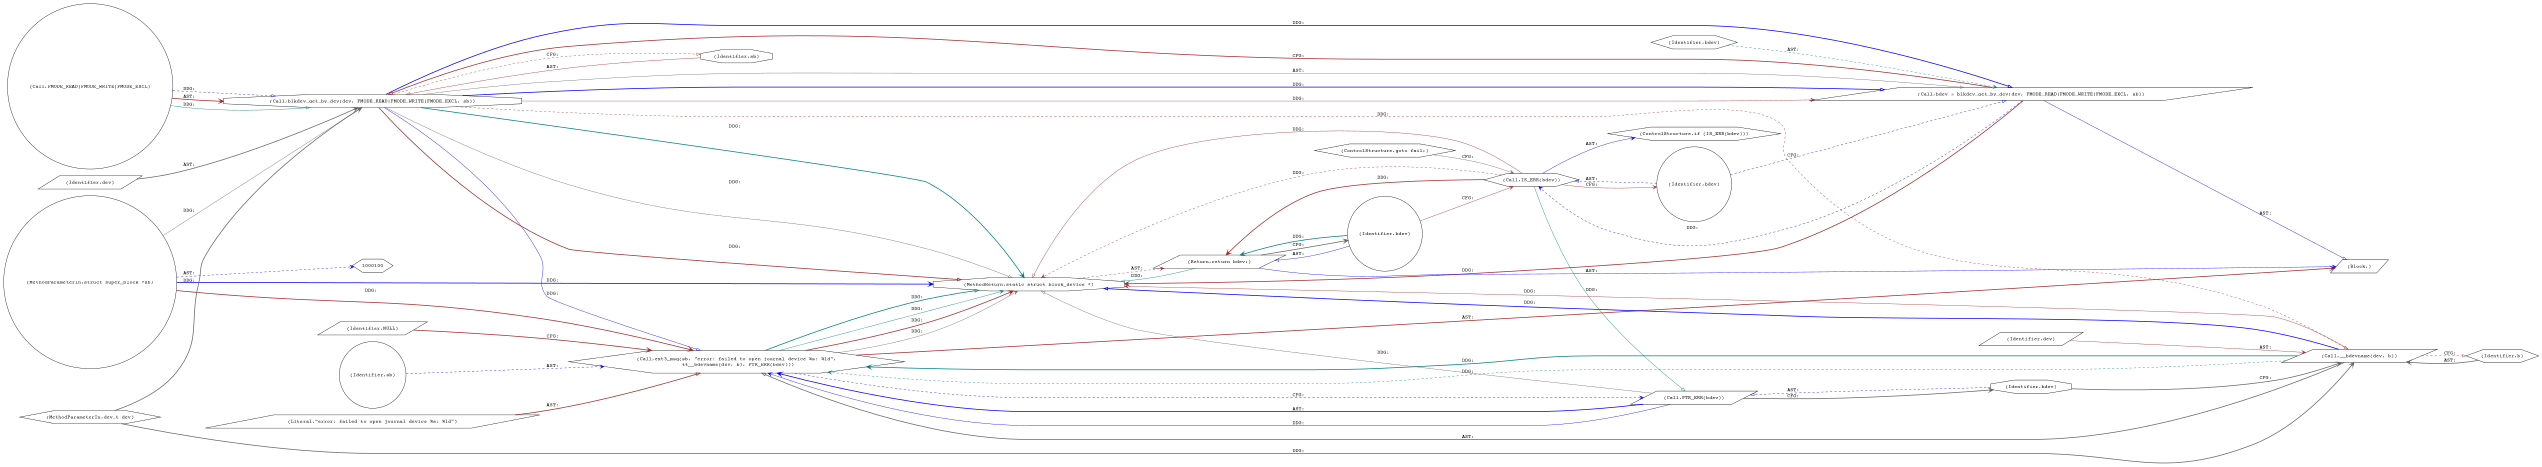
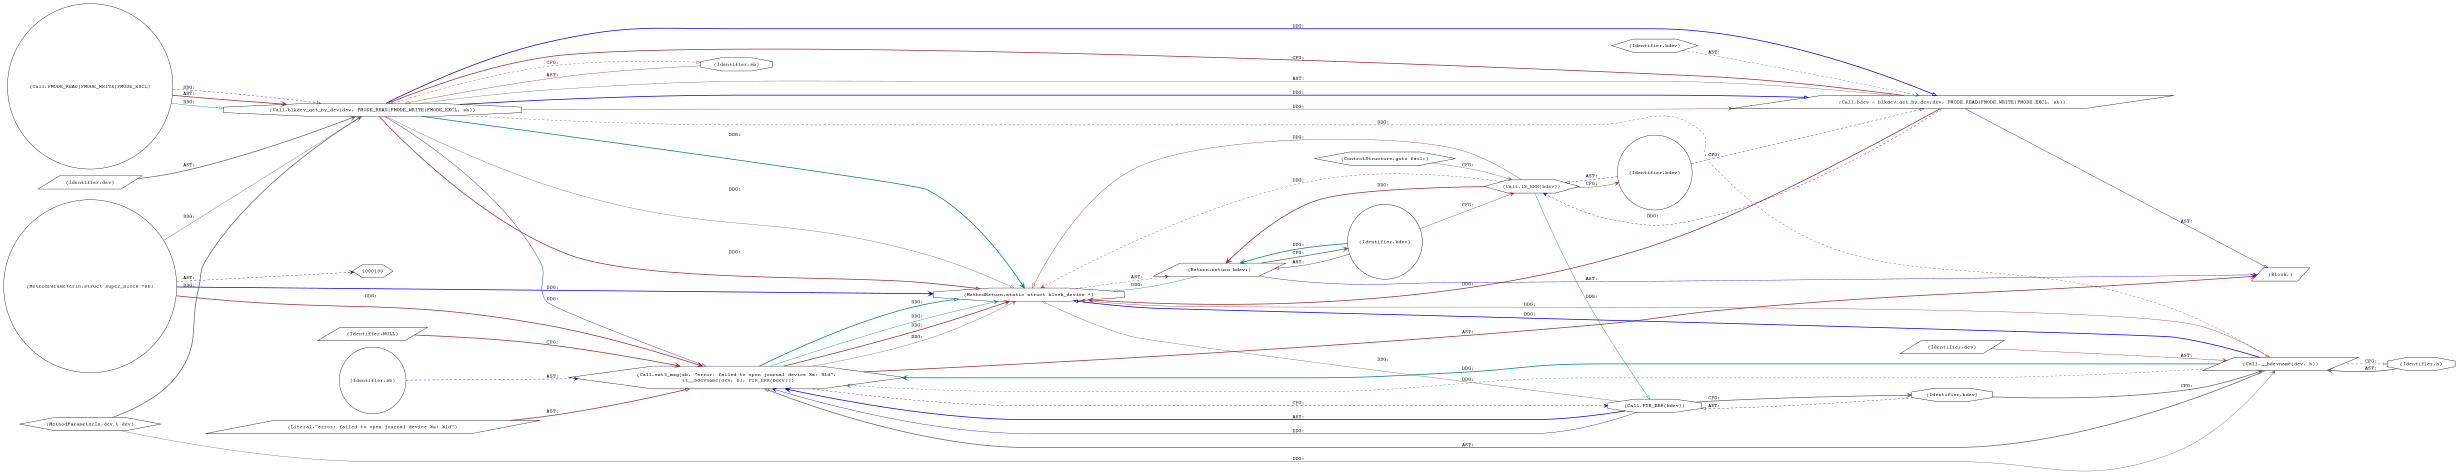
  digraph {
    fontname="Courier Prime"
    rankdir=LR
    node [fontname="Courier Prime" shape=parallelogram]
    edge [arrowhead=vee color=brown fontname="Courier Prime" style=bold]
    n1 [label="(MethodParameterIn,struct super_block *sb)" shape=circle]
    n2 [label="(Call,blkdev_get_by_dev(dev, FMODE_READ|FMODE_WRITE|FMODE_EXCL, sb))" shape=octagon]
    n3 [label="(Call,ext3_msg(sb, \"error: failed to open journal device %s: %ld\",\n \t\t__bdevname(dev, b), PTR_ERR(bdev)))" shape=hexagon]
    n4 [label="(MethodReturn,static struct block_device *)" shape=octagon]
    1000100 [shape=hexagon]
    n6 [label="(Call,bdev = blkdev_get_by_dev(dev, FMODE_READ|FMODE_WRITE|FMODE_EXCL, sb))"]
    n7 [label="(Call,__bdevname(dev, b))"]
    n8 [label="(Identifier,sb)" shape=octagon]
    n9 [label="(Block,)"]
-   n10 [label="(Call,PTR_ERR(bdev))"]
+   n10 [label="(Call,PTR_ERR(bdev))" shape=octagon]
    n11 [label="(Return,return bdev;)"]
    n12 [label="(Call,IS_ERR(bdev))" shape=hexagon]
-   n13 [label="(Identifier,b)" shape=hexagon]
-   n14 [label="(ControlStructure,if (IS_ERR(bdev)))" shape=hexagon]
+   n13 [label="(Identifier,b)" shape=octagon]
    n15 [label="(Identifier,bdev)" shape=circle]
    n16 [label="(Identifier,bdev)" shape=circle]
    n17 [label="(Identifier,bdev)" shape=octagon]
    n18 [label="(Identifier,sb)" shape=circle]
    n19 [label="(Literal,\"error: failed to open journal device %s: %ld\")"]
    n20 [label="(ControlStructure,goto fail;)" shape=hexagon]
    n21 [label="(Call,FMODE_READ|FMODE_WRITE|FMODE_EXCL)" shape=circle]
    n22 [label="(Identifier,dev)"]
    n23 [label="(Identifier,bdev)" shape=hexagon]
    n24 [label="(MethodParameterIn,dev_t dev)" shape=hexagon]
    n25 [label="(Identifier,dev)"]
    n26 [label="(Identifier,NULL)"]
    n1 -> n2 [arrowhead=onormal color=gray40 label="DDG: " style=solid]
    n1 -> n3 [label="DDG: "]
    n1 -> n4 [color=blue label="DDG: "]
    n1 -> 1000100 [color=blue label="AST: " style=dashed]
    n2 -> n3 [arrowhead=onormal color=blue label="DDG: " style=solid]
    n2 -> n4 [color=teal label="DDG: "]
    n2 -> n4 [arrowhead=onormal color=gray40 label="DDG: " style=solid]
    n2 -> n4 [arrowhead=onormal label="DDG: "]
    n2 -> n6 [arrowhead=onormal color=gray40 label="AST: " style=solid]
    n2 -> n6 [arrowhead=onormal color=blue label="DDG: "]
    n2 -> n6 [label="DDG: " style=solid]
    n2 -> n6 [arrowhead=onormal color=blue label="DDG: "]
    n2 -> n7 [arrowhead=onormal label="DDG: " style=dashed]
    n2 -> n8 [arrowhead=onormal label="CFG: " style=dashed]
    n3 -> n4 [label="DDG: "]
    n3 -> n4 [color=gray40 label="DDG: " style=solid]
    n3 -> n4 [arrowhead=onormal color=teal label="DDG: "]
    n3 -> n4 [color=teal label="DDG: " style=solid]
    n3 -> n9 [label="AST: "]
    n3 -> n10 [color=blue label="CFG: " style=dashed]
    n4 -> n11 [label="AST: " style=dashed]
    n6 -> n2 [arrowhead=onormal label="CFG: "]
    n6 -> n4 [label="DDG: "]
    n6 -> n9 [arrowhead=onormal color=blue label="AST: " style=solid]
    n6 -> n12 [color=blue label="DDG: " style=dashed]
    n7 -> n3 [arrowhead=onormal color=gray40 label="AST: "]
    n7 -> n3 [color=teal label="DDG: "]
    n7 -> n3 [color=teal label="DDG: " style=dashed]
    n7 -> n4 [label="DDG: " style=solid]
    n7 -> n4 [arrowhead=onormal color=blue label="DDG: "]
    n7 -> n13 [arrowhead=onormal label="CFG: " style=dashed]
    n8 -> n2 [arrowhead=onormal label="AST: " style=solid]
    n10 -> n3 [color=blue label="AST: "]
    n10 -> n3 [color=blue label="DDG: " style=solid]
    n10 -> n4 [arrowhead=onormal color=gray40 label="DDG: " style=solid]
    n10 -> n17 [color=gray40 label="CFG: "]
    n11 -> n4 [arrowhead=onormal color=teal label="DDG: " style=solid]
    n11 -> n9 [color=blue label="AST: " style=solid]
    n11 -> n16 [color=gray40 label="CFG: "]
    n12 -> n4 [arrowhead=onormal label="DDG: " style=solid]
    n12 -> n4 [label="DDG: " style=dashed]
    n12 -> n10 [arrowhead=onormal color=teal label="DDG: " style=solid]
    n12 -> n11 [label="DDG: "]
-   n12 -> n14 [color=blue label="AST: " style=solid]
    n12 -> n15 [label="CFG: " style=solid]
    n13 -> n7 [color=gray40 label="AST: "]
    n15 -> n6 [arrowhead=onormal color=blue label="CFG: " style=dashed]
    n15 -> n12 [arrowhead=onormal color=blue label="AST: " style=dashed]
    n16 -> n11 [arrowhead=onormal color=blue label="AST: " style=solid]
    n16 -> n11 [color=teal label="DDG: "]
    n16 -> n12 [label="CFG: " style=solid]
    n17 -> n7 [color=gray40 label="CFG: "]
    n17 -> n10 [arrowhead=onormal color=blue label="AST: " style=dashed]
    n18 -> n3 [color=blue label="AST: " style=dashed]
    n19 -> n3 [arrowhead=onormal label="AST: "]
    n20 -> n12 [color=gray40 label="CFG: " style=solid]
    n21 -> n2 [label="AST: "]
    n21 -> n2 [arrowhead=onormal color=teal label="DDG: " style=solid]
    n21 -> n2 [arrowhead=onormal color=blue label="DDG: " style=dashed]
    n22 -> n7 [label="AST: " style=solid]
    n23 -> n6 [color=teal label="AST: " style=dashed]
    n24 -> n2 [color=gray40 label="DDG: "]
-   n24 -> n7 [color=gray40 label="DDG: "]
+   n24 -> n7 [color=gray40 label="DDG: " style=solid]
    n25 -> n2 [color=gray40 label="AST: "]
    n26 -> n3 [label="CFG: "]
  }
